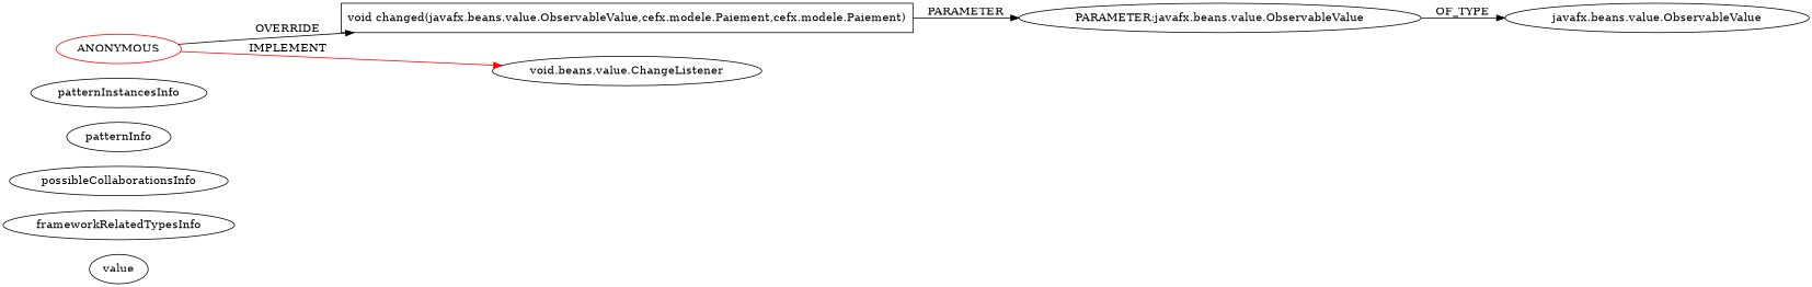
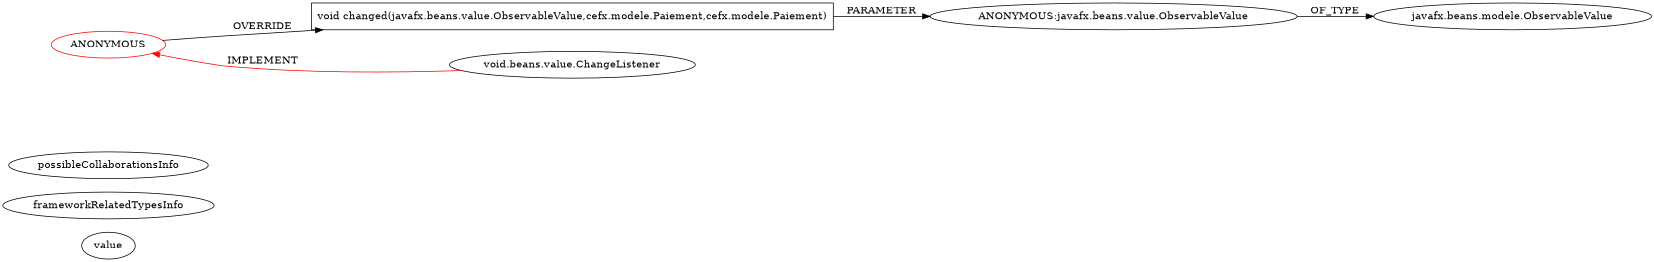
  digraph {
    rankdir=LR
    n1 [category=pattern graphId=4444 isAnonymous=true label=value possibleRelation=false]
    frameworkRelatedTypesInfo [0="javafx.beans.value.ChangeListener"]
    possibleCollaborationsInfo
-   patternInfo [frequency=2.0 patternRootClient=0]
-   patternInstancesInfo [0="bianconejo-CEFX~/bianconejo-CEFX/CEFX-master/src/cefx/CEHistoriqueController.java~void initializeTabPaiements()~2044" 1="bianconejo-CEFX~/bianconejo-CEFX/CEFX-master/src/cefx/CEPaiementAttenteController.java~void initializeTabPaiement()~2026"]
    n6 [isFrameworkType=false label="void changed(javafx.beans.value.ObservableValue,cefx.modele.Paiement,cefx.modele.Paiement)" shape=box vertexType=OVERRIDING_METHOD_DECLARATION]
-   n7 [isFrameworkType=false label="PARAMETER:javafx.beans.value.ObservableValue" vertexType=PARAMETER_DECLARATION]
-   n8 [isFrameworkType=false label="javafx.beans.value.ObservableValue" vertexType=FRAMEWORK_INTERFACE_TYPE]
+   n7 [isFrameworkType=false label="ANONYMOUS:javafx.beans.value.ObservableValue" vertexType=PARAMETER_DECLARATION]
+   n8 [isFrameworkType=false label="javafx.beans.modele.ObservableValue" vertexType=FRAMEWORK_INTERFACE_TYPE]
    n9 [color=red isFrameworkType=false label=ANONYMOUS vertexType=ROOT_ANONYMOUS_DECLARATION]
    n10 [isFrameworkType=false label="void.beans.value.ChangeListener" vertexType=FRAMEWORK_INTERFACE_TYPE]
    n6 -> n7 [label=PARAMETER]
    n7 -> n8 [label=OF_TYPE]
    n9 -> n6 [label=OVERRIDE]
-   n9 -> n10 [color=red label=IMPLEMENT]
+   n10 -> n9 [color=red label=IMPLEMENT]
  }
